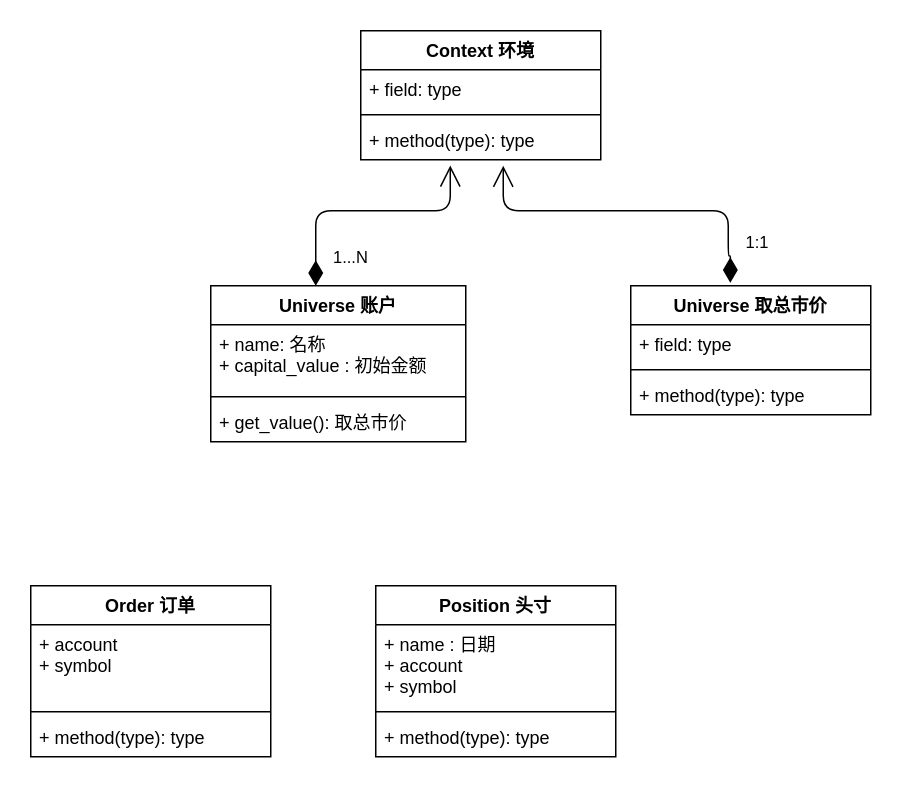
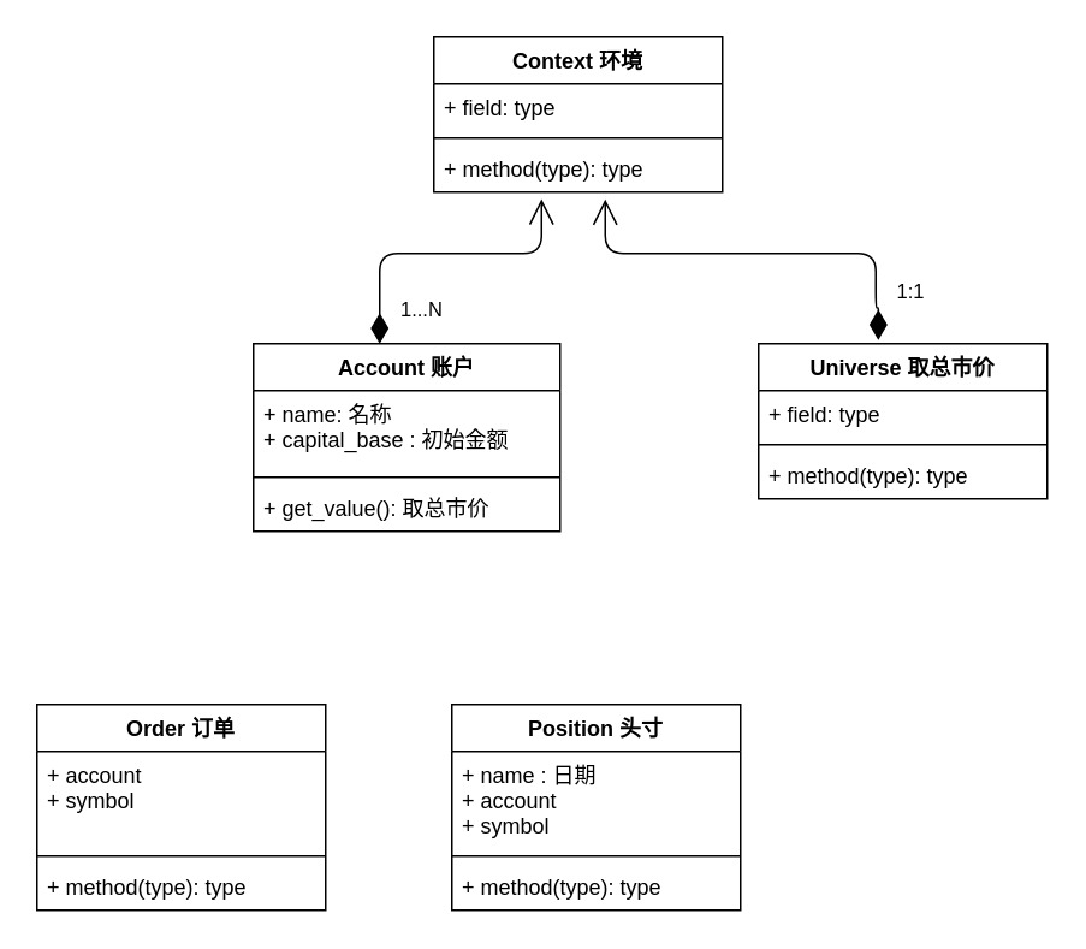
  <mxCell id="0" />
  <mxCell id="1" parent="0" />
  <mxCell id="2" value="Context 环境" style="swimlane;fontStyle=1;align=center;verticalAlign=top;childLayout=stackLayout;horizontal=1;startSize=26;horizontalStack=0;resizeParent=1;resizeParentMax=0;resizeLast=0;collapsible=1;marginBottom=0;" parent="1" vertex="1"><mxGeometry x="240" y="20" width="160" height="86" as="geometry" /></mxCell>
  <mxCell id="3" value="+ field: type" style="text;strokeColor=none;fillColor=none;align=left;verticalAlign=top;spacingLeft=4;spacingRight=4;overflow=hidden;rotatable=0;points=[[0,0.5],[1,0.5]];portConstraint=eastwest;" parent="2" vertex="1"><mxGeometry y="26" width="160" height="26" as="geometry" /></mxCell>
  <mxCell id="4" value="" style="line;strokeWidth=1;fillColor=none;align=left;verticalAlign=middle;spacingTop=-1;spacingLeft=3;spacingRight=3;rotatable=0;labelPosition=right;points=[];portConstraint=eastwest;" parent="2" vertex="1"><mxGeometry y="52" width="160" height="8" as="geometry" /></mxCell>
  <mxCell id="5" value="+ method(type): type" style="text;strokeColor=none;fillColor=none;align=left;verticalAlign=top;spacingLeft=4;spacingRight=4;overflow=hidden;rotatable=0;points=[[0,0.5],[1,0.5]];portConstraint=eastwest;" parent="2" vertex="1"><mxGeometry y="60" width="160" height="26" as="geometry" /></mxCell>
- <mxCell id="6" value="Universe 账户" style="swimlane;fontStyle=1;align=center;verticalAlign=top;childLayout=stackLayout;horizontal=1;startSize=26;horizontalStack=0;resizeParent=1;resizeParentMax=0;resizeLast=0;collapsible=1;marginBottom=0;" parent="1" vertex="1"><mxGeometry x="140" y="190" width="170" height="104" as="geometry" /></mxCell>
- <mxCell id="7" value="+ name: 名称&#10;+ capital_value : 初始金额" style="text;strokeColor=none;fillColor=none;align=left;verticalAlign=top;spacingLeft=4;spacingRight=4;overflow=hidden;rotatable=0;points=[[0,0.5],[1,0.5]];portConstraint=eastwest;" parent="6" vertex="1"><mxGeometry y="26" width="170" height="44" as="geometry" /></mxCell>
+ <mxCell id="6" value="Account 账户" style="swimlane;fontStyle=1;align=center;verticalAlign=top;childLayout=stackLayout;horizontal=1;startSize=26;horizontalStack=0;resizeParent=1;resizeParentMax=0;resizeLast=0;collapsible=1;marginBottom=0;" parent="1" vertex="1"><mxGeometry x="140" y="190" width="170" height="104" as="geometry" /></mxCell>
+ <mxCell id="7" value="+ name: 名称&#10;+ capital_base : 初始金额" style="text;strokeColor=none;fillColor=none;align=left;verticalAlign=top;spacingLeft=4;spacingRight=4;overflow=hidden;rotatable=0;points=[[0,0.5],[1,0.5]];portConstraint=eastwest;" parent="6" vertex="1"><mxGeometry y="26" width="170" height="44" as="geometry" /></mxCell>
  <mxCell id="8" value="" style="line;strokeWidth=1;fillColor=none;align=left;verticalAlign=middle;spacingTop=-1;spacingLeft=3;spacingRight=3;rotatable=0;labelPosition=right;points=[];portConstraint=eastwest;" parent="6" vertex="1"><mxGeometry y="70" width="170" height="8" as="geometry" /></mxCell>
  <mxCell id="9" value="+ get_value(): 取总市价" style="text;strokeColor=none;fillColor=none;align=left;verticalAlign=top;spacingLeft=4;spacingRight=4;overflow=hidden;rotatable=0;points=[[0,0.5],[1,0.5]];portConstraint=eastwest;" parent="6" vertex="1"><mxGeometry y="78" width="170" height="26" as="geometry" /></mxCell>
  <mxCell id="10" value="Universe 取总市价" style="swimlane;fontStyle=1;align=center;verticalAlign=top;childLayout=stackLayout;horizontal=1;startSize=26;horizontalStack=0;resizeParent=1;resizeParentMax=0;resizeLast=0;collapsible=1;marginBottom=0;" parent="1" vertex="1"><mxGeometry x="420" y="190" width="160" height="86" as="geometry" /></mxCell>
  <mxCell id="11" value="+ field: type" style="text;strokeColor=none;fillColor=none;align=left;verticalAlign=top;spacingLeft=4;spacingRight=4;overflow=hidden;rotatable=0;points=[[0,0.5],[1,0.5]];portConstraint=eastwest;" parent="10" vertex="1"><mxGeometry y="26" width="160" height="26" as="geometry" /></mxCell>
  <mxCell id="12" value="" style="line;strokeWidth=1;fillColor=none;align=left;verticalAlign=middle;spacingTop=-1;spacingLeft=3;spacingRight=3;rotatable=0;labelPosition=right;points=[];portConstraint=eastwest;" parent="10" vertex="1"><mxGeometry y="52" width="160" height="8" as="geometry" /></mxCell>
  <mxCell id="13" value="+ method(type): type" style="text;strokeColor=none;fillColor=none;align=left;verticalAlign=top;spacingLeft=4;spacingRight=4;overflow=hidden;rotatable=0;points=[[0,0.5],[1,0.5]];portConstraint=eastwest;" parent="10" vertex="1"><mxGeometry y="60" width="160" height="26" as="geometry" /></mxCell>
  <mxCell id="14" value="Order 订单" style="swimlane;fontStyle=1;align=center;verticalAlign=top;childLayout=stackLayout;horizontal=1;startSize=26;horizontalStack=0;resizeParent=1;resizeParentMax=0;resizeLast=0;collapsible=1;marginBottom=0;" parent="1" vertex="1"><mxGeometry x="20" y="390" width="160" height="114" as="geometry" /></mxCell>
  <mxCell id="15" value="+ account&#10;+ symbol" style="text;strokeColor=none;fillColor=none;align=left;verticalAlign=top;spacingLeft=4;spacingRight=4;overflow=hidden;rotatable=0;points=[[0,0.5],[1,0.5]];portConstraint=eastwest;" parent="14" vertex="1"><mxGeometry y="26" width="160" height="54" as="geometry" /></mxCell>
  <mxCell id="16" value="" style="line;strokeWidth=1;fillColor=none;align=left;verticalAlign=middle;spacingTop=-1;spacingLeft=3;spacingRight=3;rotatable=0;labelPosition=right;points=[];portConstraint=eastwest;" parent="14" vertex="1"><mxGeometry y="80" width="160" height="8" as="geometry" /></mxCell>
  <mxCell id="17" value="+ method(type): type" style="text;strokeColor=none;fillColor=none;align=left;verticalAlign=top;spacingLeft=4;spacingRight=4;overflow=hidden;rotatable=0;points=[[0,0.5],[1,0.5]];portConstraint=eastwest;" parent="14" vertex="1"><mxGeometry y="88" width="160" height="26" as="geometry" /></mxCell>
  <mxCell id="18" value="Position 头寸" style="swimlane;fontStyle=1;align=center;verticalAlign=top;childLayout=stackLayout;horizontal=1;startSize=26;horizontalStack=0;resizeParent=1;resizeParentMax=0;resizeLast=0;collapsible=1;marginBottom=0;" parent="1" vertex="1"><mxGeometry x="250" y="390" width="160" height="114" as="geometry" /></mxCell>
  <mxCell id="19" value="+ name : 日期&#10;+ account&#10;+ symbol" style="text;strokeColor=none;fillColor=none;align=left;verticalAlign=top;spacingLeft=4;spacingRight=4;overflow=hidden;rotatable=0;points=[[0,0.5],[1,0.5]];portConstraint=eastwest;" parent="18" vertex="1"><mxGeometry y="26" width="160" height="54" as="geometry" /></mxCell>
  <mxCell id="20" value="" style="line;strokeWidth=1;fillColor=none;align=left;verticalAlign=middle;spacingTop=-1;spacingLeft=3;spacingRight=3;rotatable=0;labelPosition=right;points=[];portConstraint=eastwest;" parent="18" vertex="1"><mxGeometry y="80" width="160" height="8" as="geometry" /></mxCell>
  <mxCell id="21" value="+ method(type): type" style="text;strokeColor=none;fillColor=none;align=left;verticalAlign=top;spacingLeft=4;spacingRight=4;overflow=hidden;rotatable=0;points=[[0,0.5],[1,0.5]];portConstraint=eastwest;" parent="18" vertex="1"><mxGeometry y="88" width="160" height="26" as="geometry" /></mxCell>
  <mxCell id="22" value="1...N" style="endArrow=open;html=1;endSize=12;startArrow=diamondThin;startSize=14;startFill=1;edgeStyle=orthogonalEdgeStyle;align=left;verticalAlign=bottom;entryX=0.373;entryY=1.147;entryDx=0;entryDy=0;entryPerimeter=0;" parent="1" target="5" edge="1"><mxGeometry x="-0.294" y="-40" relative="1" as="geometry"><mxPoint x="210" y="190" as="sourcePoint" /><mxPoint x="360" y="170" as="targetPoint" /><Array as="points"><mxPoint x="210" y="140" /><mxPoint x="300" y="140" /></Array><mxPoint as="offset" /></mxGeometry></mxCell>
  <mxCell id="23" value="1:1" style="endArrow=open;html=1;endSize=12;startArrow=diamondThin;startSize=14;startFill=1;edgeStyle=orthogonalEdgeStyle;align=left;verticalAlign=bottom;entryX=0.373;entryY=1.147;entryDx=0;entryDy=0;entryPerimeter=0;exitX=0.445;exitY=-0.021;exitDx=0;exitDy=0;exitPerimeter=0;" parent="1" edge="1"><mxGeometry x="-0.835" y="-10" relative="1" as="geometry"><mxPoint x="486.4" y="188" as="sourcePoint" /><mxPoint x="335" y="110.003" as="targetPoint" /><Array as="points"><mxPoint x="486" y="170" /><mxPoint x="485" y="170" /><mxPoint x="485" y="140" /><mxPoint x="335" y="140" /></Array><mxPoint as="offset" /></mxGeometry></mxCell>
